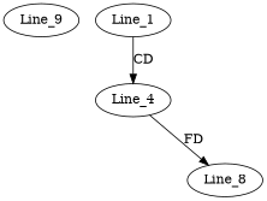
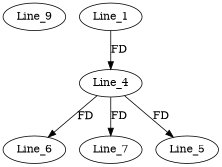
  digraph {
    n1 [label=Line_9]
    n2 [label=Line_1]
    Line_4
-   Line_8
-   n2 -> Line_4 [label=CD]
+   Line_6
+   Line_7
+   Line_8 [label=Line_5]
+   n2 -> Line_4 [label=FD]
+   Line_4 -> Line_6 [label=FD]
+   Line_4 -> Line_7 [label=FD]
    Line_4 -> Line_8 [label=FD]
  }
